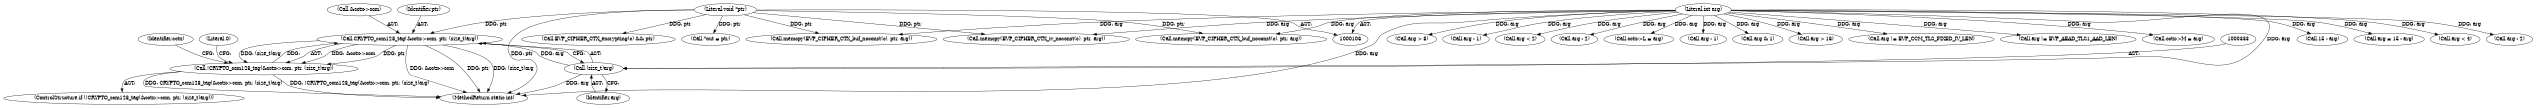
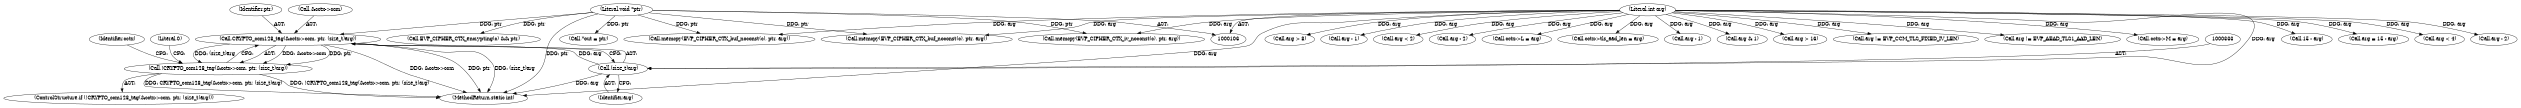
  digraph {
    n1 [label="(Call,CRYPTO_ccm128_tag(&cctx->ccm, ptr, (size_t)arg))"]
    n2 [label="(Call,(size_t)arg)"]
    n3 [label="(Call,!CRYPTO_ccm128_tag(&cctx->ccm, ptr, (size_t)arg))"]
    n4 [label="(MethodReturn,static int)"]
    n5 [label="(Identifier,arg)"]
    n6 [label="(ControlStructure,if (!CRYPTO_ccm128_tag(&cctx->ccm, ptr, (size_t)arg)))"]
    n7 [label="(Literal,void *ptr)"]
    n8 [label="(Call,memcpy(EVP_CIPHER_CTX_buf_noconst(c), ptr, arg))"]
    n9 [label="(Call,EVP_CIPHER_CTX_encrypting(c) && ptr)"]
    n10 [label="(Call,memcpy(EVP_CIPHER_CTX_buf_noconst(c), ptr, arg))"]
    n11 [label="(Call,memcpy(EVP_CIPHER_CTX_iv_noconst(c), ptr, arg))"]
    n12 [label="(Call,*out = ptr)"]
    1000106
    n14 [label="(Literal,int arg)"]
    n15 [label="(Call,15 - arg)"]
    n16 [label="(Call,arg = 15 - arg)"]
    n17 [label="(Call,arg < 4)"]
    n18 [label="(Call,arg - 2)"]
    n19 [label="(Call,arg > 8)"]
    n20 [label="(Call,arg - 1)"]
    n21 [label="(Call,arg < 2)"]
    n22 [label="(Call,arg - 2)"]
    n23 [label="(Call,cctx->L = arg)"]
+   n24 [label="(Call,cctx->tls_aad_len = arg)"]
    n25 [label="(Call,arg - 1)"]
    n26 [label="(Call,arg & 1)"]
    n27 [label="(Call,arg > 16)"]
    n28 [label="(Call,arg != EVP_CCM_TLS_FIXED_IV_LEN)"]
    n29 [label="(Call,arg != EVP_AEAD_TLS1_AAD_LEN)"]
    n30 [label="(Call,cctx->M = arg)"]
    n31 [label="(Identifier,cctx)"]
    n32 [label="(Literal,0)"]
    n33 [label="(Identifier,ptr)"]
    n34 [label="(Call,&cctx->ccm)"]
    1000333
    n1 -> n2 [label="CFG: "]
    n1 -> n3 [label="AST: "]
    n1 -> n3 [label="DDG: &cctx->ccm"]
    n1 -> n3 [label="DDG: ptr"]
    n1 -> n3 [label="DDG: (size_t)arg"]
    n1 -> n4 [label="DDG: ptr"]
    n1 -> n4 [label="DDG: (size_t)arg"]
    n1 -> n4 [label="DDG: &cctx->ccm"]
    n2 -> n1 [label="AST: "]
    n2 -> n1 [label="DDG: arg"]
    n2 -> n4 [label="DDG: arg"]
    n2 -> n5 [label="CFG: "]
-   n3 -> n1 [label="DDG: "]
+   n3 -> n1 [label="CFG: "]
    n3 -> n4 [label="DDG: CRYPTO_ccm128_tag(&cctx->ccm, ptr, (size_t)arg)"]
    n3 -> n4 [label="DDG: !CRYPTO_ccm128_tag(&cctx->ccm, ptr, (size_t)arg)"]
    n3 -> n6 [label="AST: "]
    n5 -> n2 [label="AST: "]
    n7 -> n1 [label="DDG: ptr"]
    n7 -> n4 [label="DDG: ptr"]
    n7 -> n8 [label="DDG: ptr"]
    n7 -> n9 [label="DDG: ptr"]
    n7 -> n10 [label="DDG: ptr"]
    n7 -> n11 [label="DDG: ptr"]
    n7 -> n12 [label="DDG: ptr"]
    n7 -> 1000106 [label="AST: "]
    n14 -> n2 [label="DDG: arg"]
    n14 -> n4 [label="DDG: arg"]
    n14 -> n8 [label="DDG: arg"]
    n14 -> n10 [label="DDG: arg"]
    n14 -> n11 [label="DDG: arg"]
    n14 -> 1000106 [label="AST: "]
    n14 -> n15 [label="DDG: arg"]
    n14 -> n16 [label="DDG: arg"]
    n14 -> n17 [label="DDG: arg"]
    n14 -> n18 [label="DDG: arg"]
    n14 -> n19 [label="DDG: arg"]
    n14 -> n20 [label="DDG: arg"]
    n14 -> n21 [label="DDG: arg"]
    n14 -> n22 [label="DDG: arg"]
    n14 -> n23 [label="DDG: arg"]
+   n14 -> n24 [label="DDG: arg"]
    n14 -> n25 [label="DDG: arg"]
    n14 -> n26 [label="DDG: arg"]
    n14 -> n27 [label="DDG: arg"]
    n14 -> n28 [label="DDG: arg"]
    n14 -> n29 [label="DDG: arg"]
    n14 -> n30 [label="DDG: arg"]
    n31 -> n3 [label="CFG: "]
    n32 -> n3 [label="CFG: "]
    n33 -> n1 [label="AST: "]
    n34 -> n1 [label="AST: "]
    1000333 -> n2 [label="AST: "]
  }
